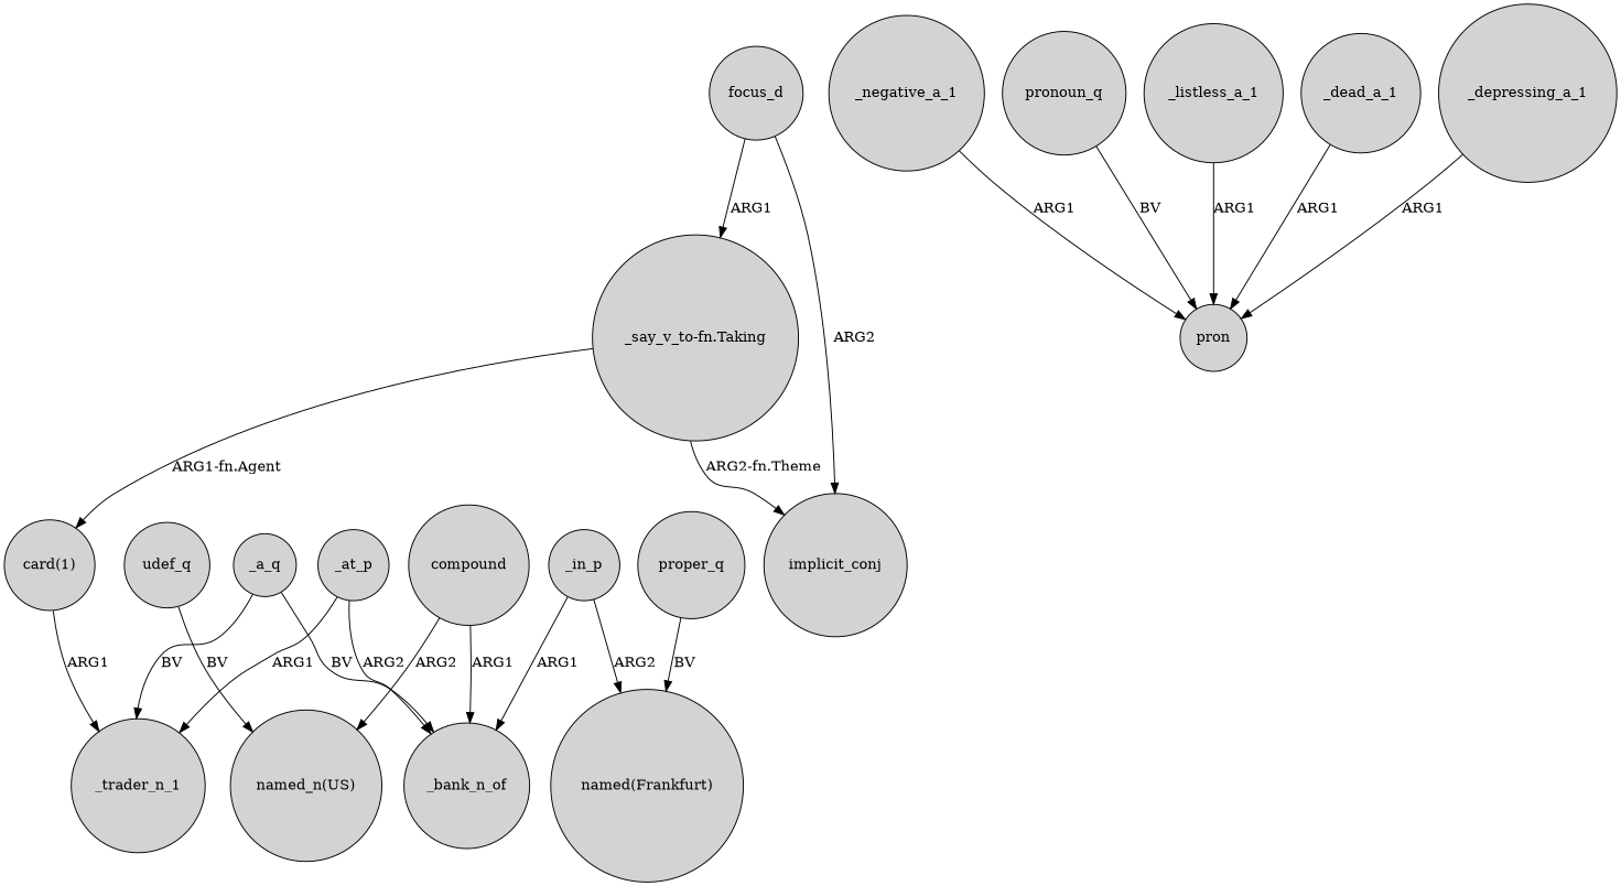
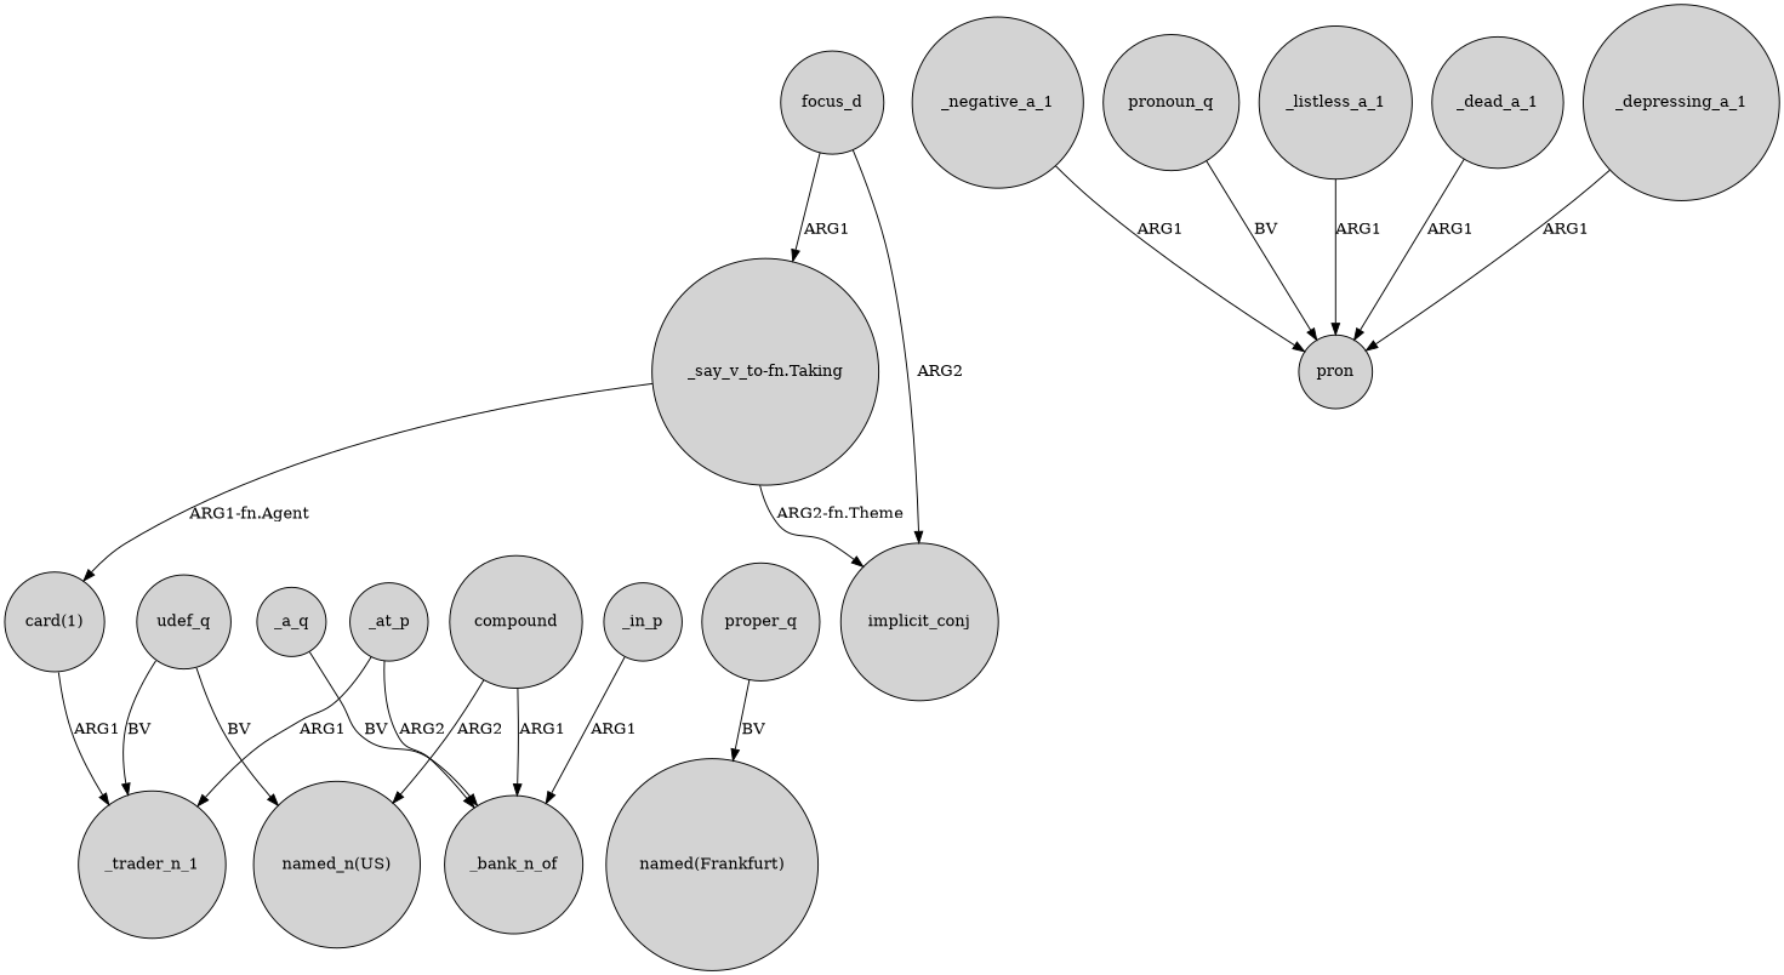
  digraph {
    node [shape=circle style=filled]
    "card(1)"
    _trader_n_1
    proper_q
    "named(Frankfurt)"
    _at_p
    _bank_n_of
    focus_d
    "_say_v_to-fn.Taking"
    implicit_conj
    _in_p
    compound
    "named_n(US)"
    _negative_a_1
    pron
    pronoun_q
    udef_q
    _a_q
    _listless_a_1
    _dead_a_1
    _depressing_a_1
    "card(1)" -> _trader_n_1 [label=ARG1]
    proper_q -> "named(Frankfurt)" [label=BV]
    _at_p -> _trader_n_1 [label=ARG1]
    _at_p -> _bank_n_of [label=ARG2]
    focus_d -> "_say_v_to-fn.Taking" [label=ARG1]
    focus_d -> implicit_conj [label=ARG2]
    "_say_v_to-fn.Taking" -> "card(1)" [label="ARG1-fn.Agent"]
    "_say_v_to-fn.Taking" -> implicit_conj [label="ARG2-fn.Theme"]
-   _in_p -> "named(Frankfurt)" [label=ARG2]
    _in_p -> _bank_n_of [label=ARG1]
    compound -> _bank_n_of [label=ARG1]
    compound -> "named_n(US)" [label=ARG2]
    _negative_a_1 -> pron [label=ARG1]
    pronoun_q -> pron [label=BV]
-   _a_q -> _trader_n_1 [label=BV]
+   udef_q -> _trader_n_1 [label=BV]
    udef_q -> "named_n(US)" [label=BV]
    _a_q -> _bank_n_of [label=BV]
    _listless_a_1 -> pron [label=ARG1]
    _dead_a_1 -> pron [label=ARG1]
    _depressing_a_1 -> pron [label=ARG1]
  }
